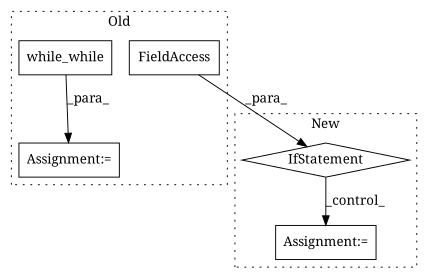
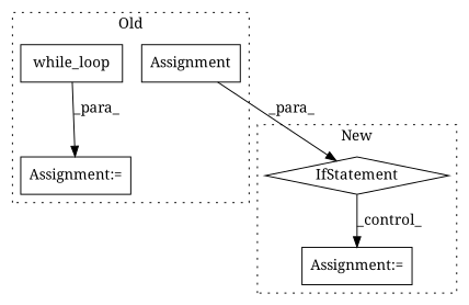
  digraph {
    fontname="Noto Serif"
    node [a=7 fontname="Noto Serif" l=1 shape=box]
    edge [fontname="Noto Serif"]
-   n1 [a=32 l="11,1" label=while_while s="1972,2062"]
+   n1 [a=32 l="11,1" label=while_loop s="1972,2062"]
    n2 [label="Assignment:=" s=1966]
-   n3 [a=22 l=19 label=FieldAccess s=1983]
+   n3 [a=22 l=19 label=Assignment s=1983]
    n4 [a=25 l="4,2" label=IfStatement s="1109,1137" shape=diamond]
    n5 [label="Assignment:=" s=1427]
    subgraph cluster_1 {
      label=Old
      style=dotted
      n1
      n2
      n3
    }
    subgraph cluster_2 {
      label=New
      style=dotted
      n4
      n5
    }
    n1 -> n2 [label=_para_]
    n3 -> n4 [label=_para_]
    n4 -> n5 [label=_control_]
  }
